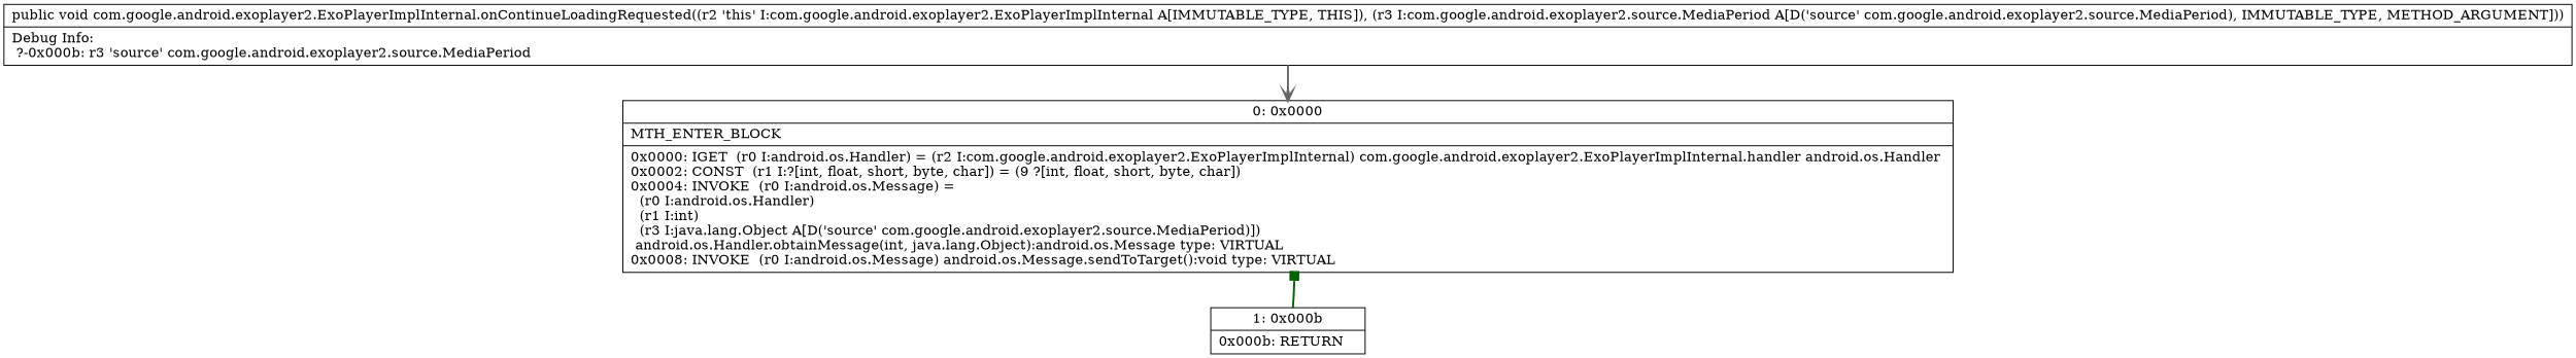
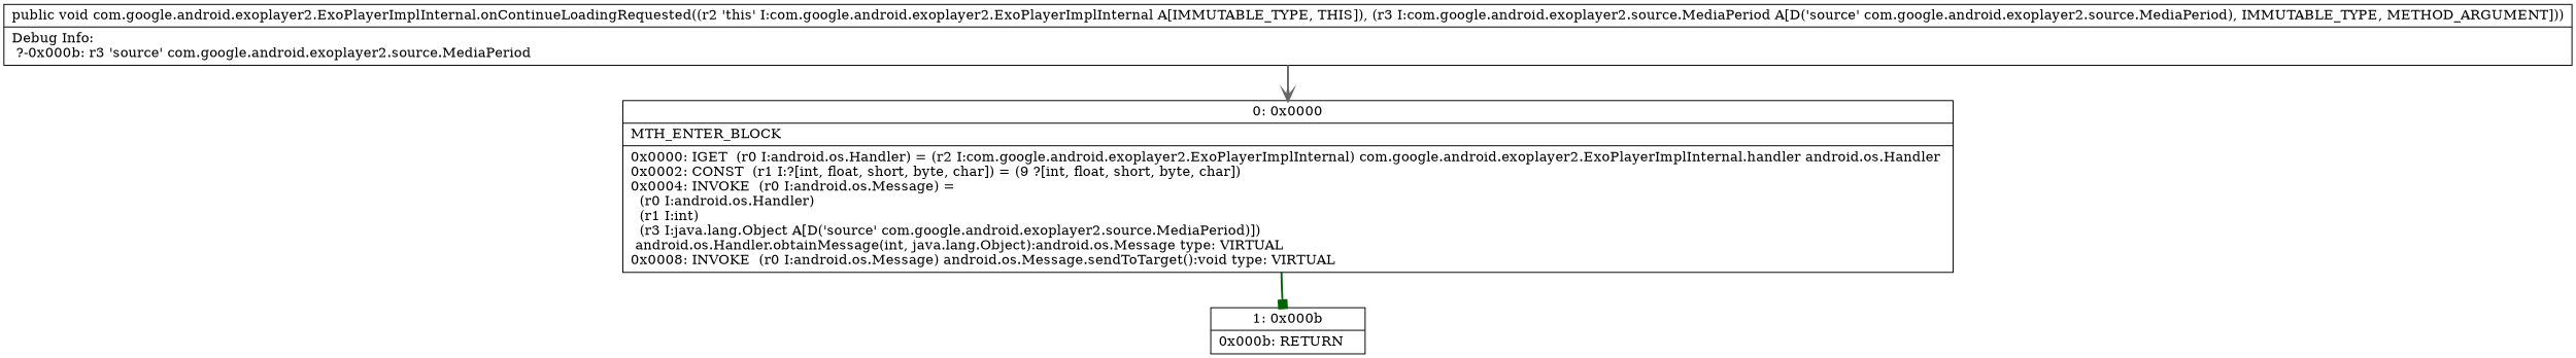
  digraph {
    node [shape=record]
    edge [style=bold]
    n1 [label="{0\:\ 0x0000|MTH_ENTER_BLOCK\l|0x0000: IGET  (r0 I:android.os.Handler) = (r2 I:com.google.android.exoplayer2.ExoPlayerImplInternal) com.google.android.exoplayer2.ExoPlayerImplInternal.handler android.os.Handler \l0x0002: CONST  (r1 I:?[int, float, short, byte, char]) = (9 ?[int, float, short, byte, char]) \l0x0004: INVOKE  (r0 I:android.os.Message) = \l  (r0 I:android.os.Handler)\l  (r1 I:int)\l  (r3 I:java.lang.Object A[D('source' com.google.android.exoplayer2.source.MediaPeriod)])\l android.os.Handler.obtainMessage(int, java.lang.Object):android.os.Message type: VIRTUAL \l0x0008: INVOKE  (r0 I:android.os.Message) android.os.Message.sendToTarget():void type: VIRTUAL \l}"]
    n2 [label="{1\:\ 0x000b|0x000b: RETURN   \l}"]
    n3 [label="{public void com.google.android.exoplayer2.ExoPlayerImplInternal.onContinueLoadingRequested((r2 'this' I:com.google.android.exoplayer2.ExoPlayerImplInternal A[IMMUTABLE_TYPE, THIS]), (r3 I:com.google.android.exoplayer2.source.MediaPeriod A[D('source' com.google.android.exoplayer2.source.MediaPeriod), IMMUTABLE_TYPE, METHOD_ARGUMENT]))  | Debug Info:\l  ?\-0x000b: r3 'source' com.google.android.exoplayer2.source.MediaPeriod\l}"]
-   n2 -> n1 [color=darkgreen arrowhead=box]
+   n1 -> n2 [color=darkgreen arrowhead=box]
    n3 -> n1 [color=gray40 arrowhead=vee]
  }
